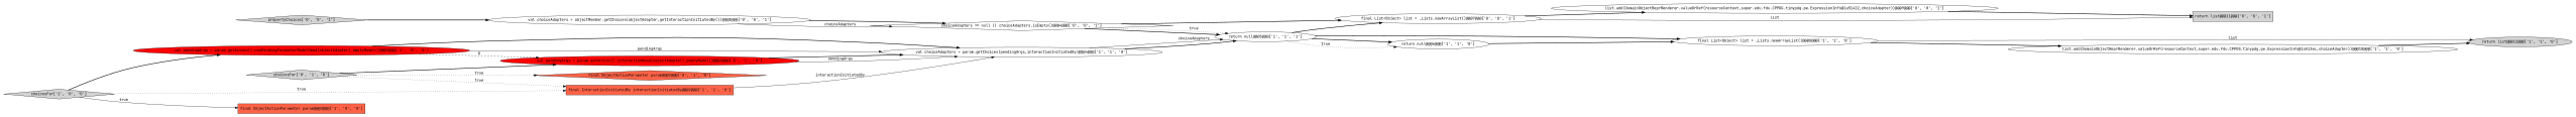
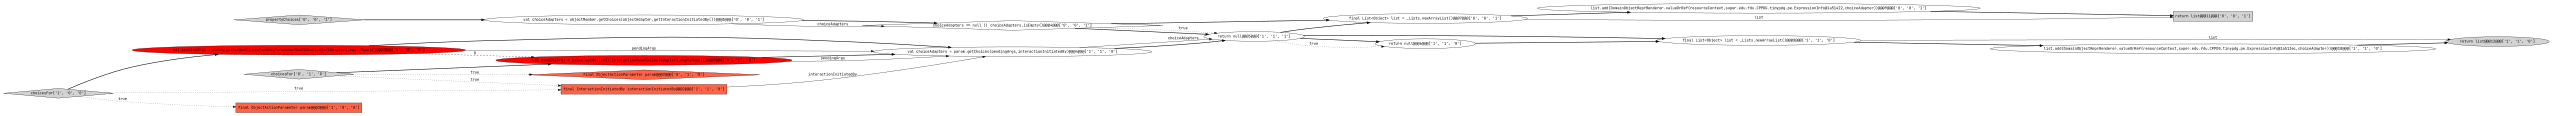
  digraph {
    fontname="JetBrains Mono"
    rankdir=LR
    node [fillcolor=white fontname="JetBrains Mono" shape=ellipse style=filled]
    edge [fontname="JetBrains Mono" style=bold]
    n1 [label="val choiceAdapters = param.getChoices(pendingArgs,interactionInitiatedBy)@@@4@@@['1', '1', '0']"]
    n2 [label="return null@@@5@@@['1', '1', '1']"]
    n3 [label="return null@@@6@@@['1', '1', '0']"]
    n4 [label="final List<Object> list = _Lists.newArrayList()@@@8@@@['1', '1', '0']"]
    n5 [label="final List<Object> list = _Lists.newArrayList()@@@7@@@['0', '0', '1']"]
    n6 [fillcolor=lightgray label="return list@@@11@@@['0', '0', '1']" shape=box]
    n7 [label="list.add(DomainObjectReprRenderer.valueOrRef(resourceContext,super.edu.fdu.CPPDG.tinypdg.pe.ExpressionInfo@1a51422,choiceAdapter))@@@9@@@['0', '0', '1']"]
    n8 [label="list.add(DomainObjectReprRenderer.valueOrRef(resourceContext,super.edu.fdu.CPPDG.tinypdg.pe.ExpressionInfo@1a513ec,choiceAdapter))@@@10@@@['1', '1', '0']"]
    n9 [fillcolor=lightgray label="return list@@@12@@@['1', '1', '0']"]
    n10 [fillcolor=lightgray label="choicesFor['0', '1', '0']" shape=diamond]
    n11 [fillcolor=tomato label="final InteractionInitiatedBy interactionInitiatedBy@@@2@@@['1', '1', '0']" shape=box]
    n12 [fillcolor=tomato label="final ObjectActionParameter param@@@2@@@['0', '1', '0']" shape=diamond]
    n13 [fillcolor=red label="val pendingArgs = param.getAction().interactionHead(objectAdapter).emptyModel()@@@3@@@['0', '1', '0']"]
    n14 [label="choiceAdapters == null || choiceAdapters.isEmpty()@@@4@@@['0', '0', '1']" shape=diamond]
    n15 [fillcolor=red label="val pendingArgs = param.getAction().newPendingParameterModelHead(objectAdapter).emptyModel()@@@3@@@['1', '0', '0']"]
    n16 [fillcolor=lightgray label="propertyChoices['0', '0', '1']" shape=diamond]
    n17 [label="val choiceAdapters = objectMember.getChoices(objectAdapter,getInteractionInitiatedBy())@@@3@@@['0', '0', '1']"]
    n18 [fillcolor=lightgray label="choicesFor['1', '0', '0']" shape=diamond]
    n19 [fillcolor=tomato label="final ObjectActionParameter param@@@2@@@['1', '0', '0']" shape=box]
    n1 -> n2 [label=choiceAdapters style=solid]
    n1 -> n2
    n2 -> n3 [label=true style=dotted]
    n2 -> n3
    n2 -> n4
    n2 -> n5
    n3 -> n4
    n4 -> n8
    n4 -> n9 [label=list style=solid]
    n5 -> n6 [label=list style=solid]
    n5 -> n7
    n7 -> n6
    n8 -> n9
    n10 -> n11 [label=true style=dotted]
    n10 -> n12 [label=true style=dotted]
    n10 -> n13
    n11 -> n1 [label=interactionInitiatedBy style=solid]
    n13 -> n1 [label=pendingArgs style=solid]
    n13 -> n1
    n14 -> n2
    n14 -> n2 [label=true style=dotted]
    n14 -> n5
    n15 -> n1
    n15 -> n1 [label=pendingArgs style=solid]
    n15 -> n13 [label=0 style=dashed]
    n16 -> n17
    n17 -> n14
    n17 -> n14 [label=choiceAdapters style=solid]
    n18 -> n11 [label=true style=dotted]
    n18 -> n15
-   n18 -> n19 [label=true style=solid]
+   n18 -> n19 [label=true style=dotted]
  }
